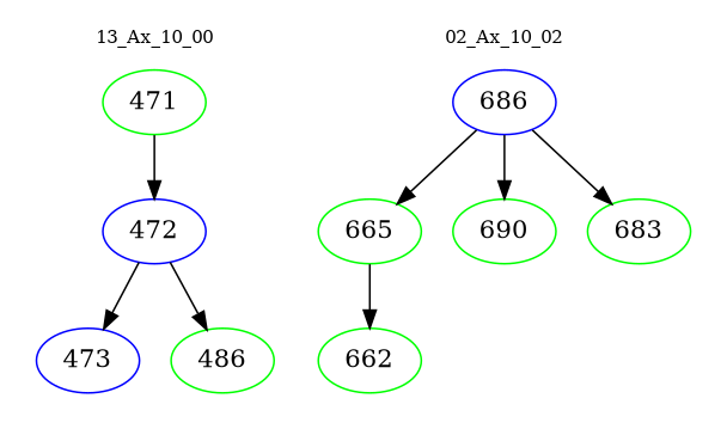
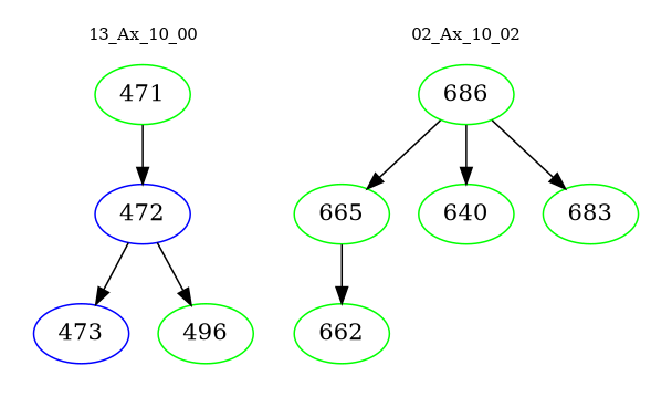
  digraph {
    node [color=green]
    edge [color=black]
    n1 [color=blue label=472]
    n2 [color=blue label=473]
-   n3 [label=486]
+   n3 [label=496]
    n4 [label=471]
-   n5 [color=blue label=686]
+   n5 [label=686]
    n6 [label=665]
-   n7 [label=690]
+   n7 [label=640]
    n8 [label=683]
    n9 [label=662]
    subgraph cluster_1 {
      color=white
      fontsize=10
      label="13_Ax_10_00"
      n1
      n2
      n3
      n4
    }
    subgraph cluster_2 {
      color=white
      fontsize=10
      label="02_Ax_10_02"
      n5
      n6
      n7
      n8
      n9
    }
    n1 -> n2
    n1 -> n3
    n4 -> n1
    n5 -> n6
    n5 -> n7
    n5 -> n8
    n6 -> n9
  }
